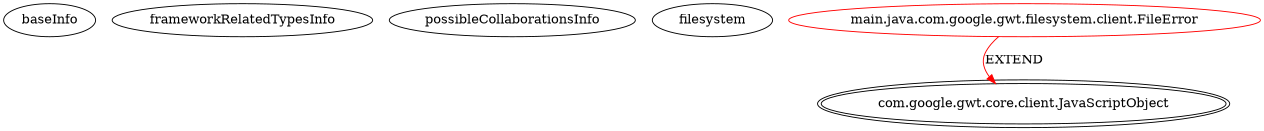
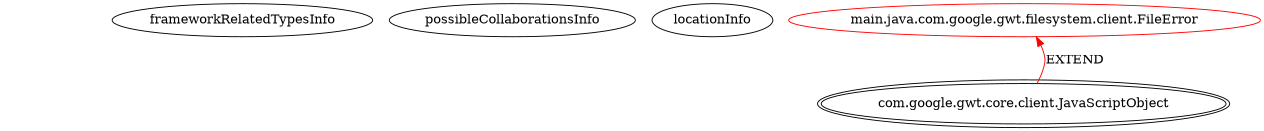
  digraph {
-   baseInfo [category=extension_graph graphId=913 isAnonymous=false possibleRelation=false]
    frameworkRelatedTypesInfo [0="com.google.gwt.core.client.JavaScriptObject"]
    possibleCollaborationsInfo
-   locationInfo [contextSignature=FileError filePath="/bradrydzewski-gwt-filesystem/gwt-filesystem-master/gwt-filesystem/src/main/java/com/google/gwt/filesystem/client/FileError.java" graphId=913 projectName="bradrydzewski-gwt-filesystem" label=filesystem]
+   locationInfo [contextSignature=FileError filePath="/bradrydzewski-gwt-filesystem/gwt-filesystem-master/gwt-filesystem/src/main/java/com/google/gwt/filesystem/client/FileError.java" graphId=913 projectName="bradrydzewski-gwt-filesystem"]
    n5 [color=red isFrameworkType=false label="main.java.com.google.gwt.filesystem.client.FileError" vertexType=ROOT_CLIENT_CLASS_DECLARATION]
    n6 [isFrameworkType=true label="com.google.gwt.core.client.JavaScriptObject" peripheries=2 vertexType=FRAMEWORK_CLASS_TYPE]
-   n5 -> n6 [color=red label=EXTEND]
+   n6 -> n5 [color=red label=EXTEND]
  }
